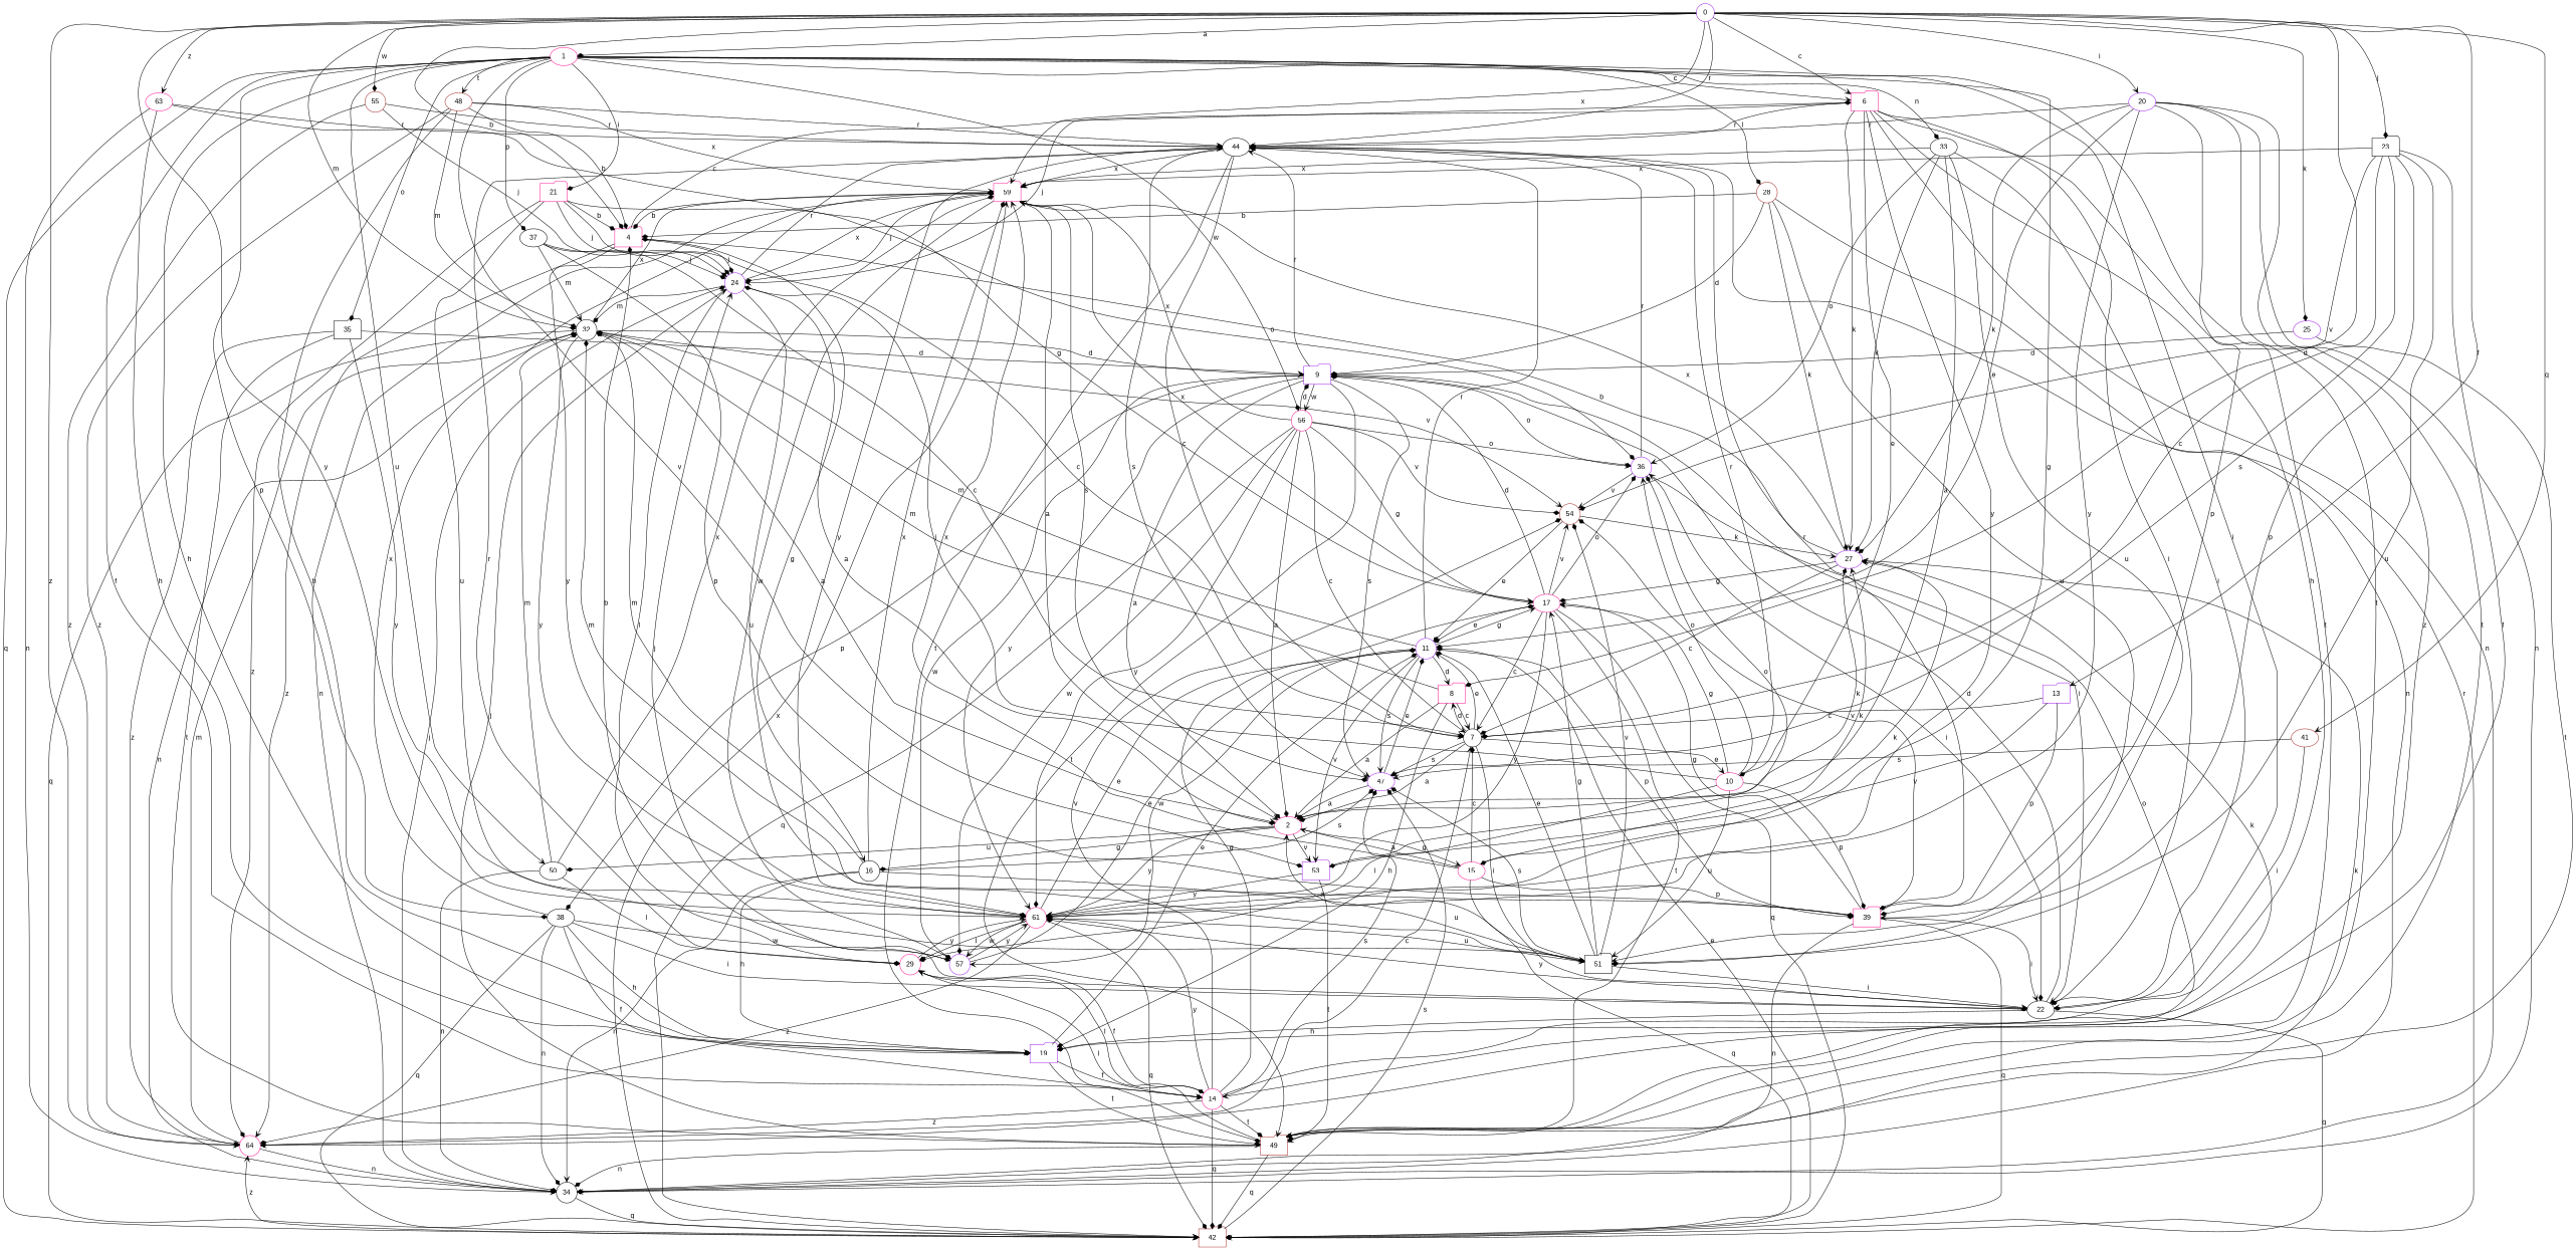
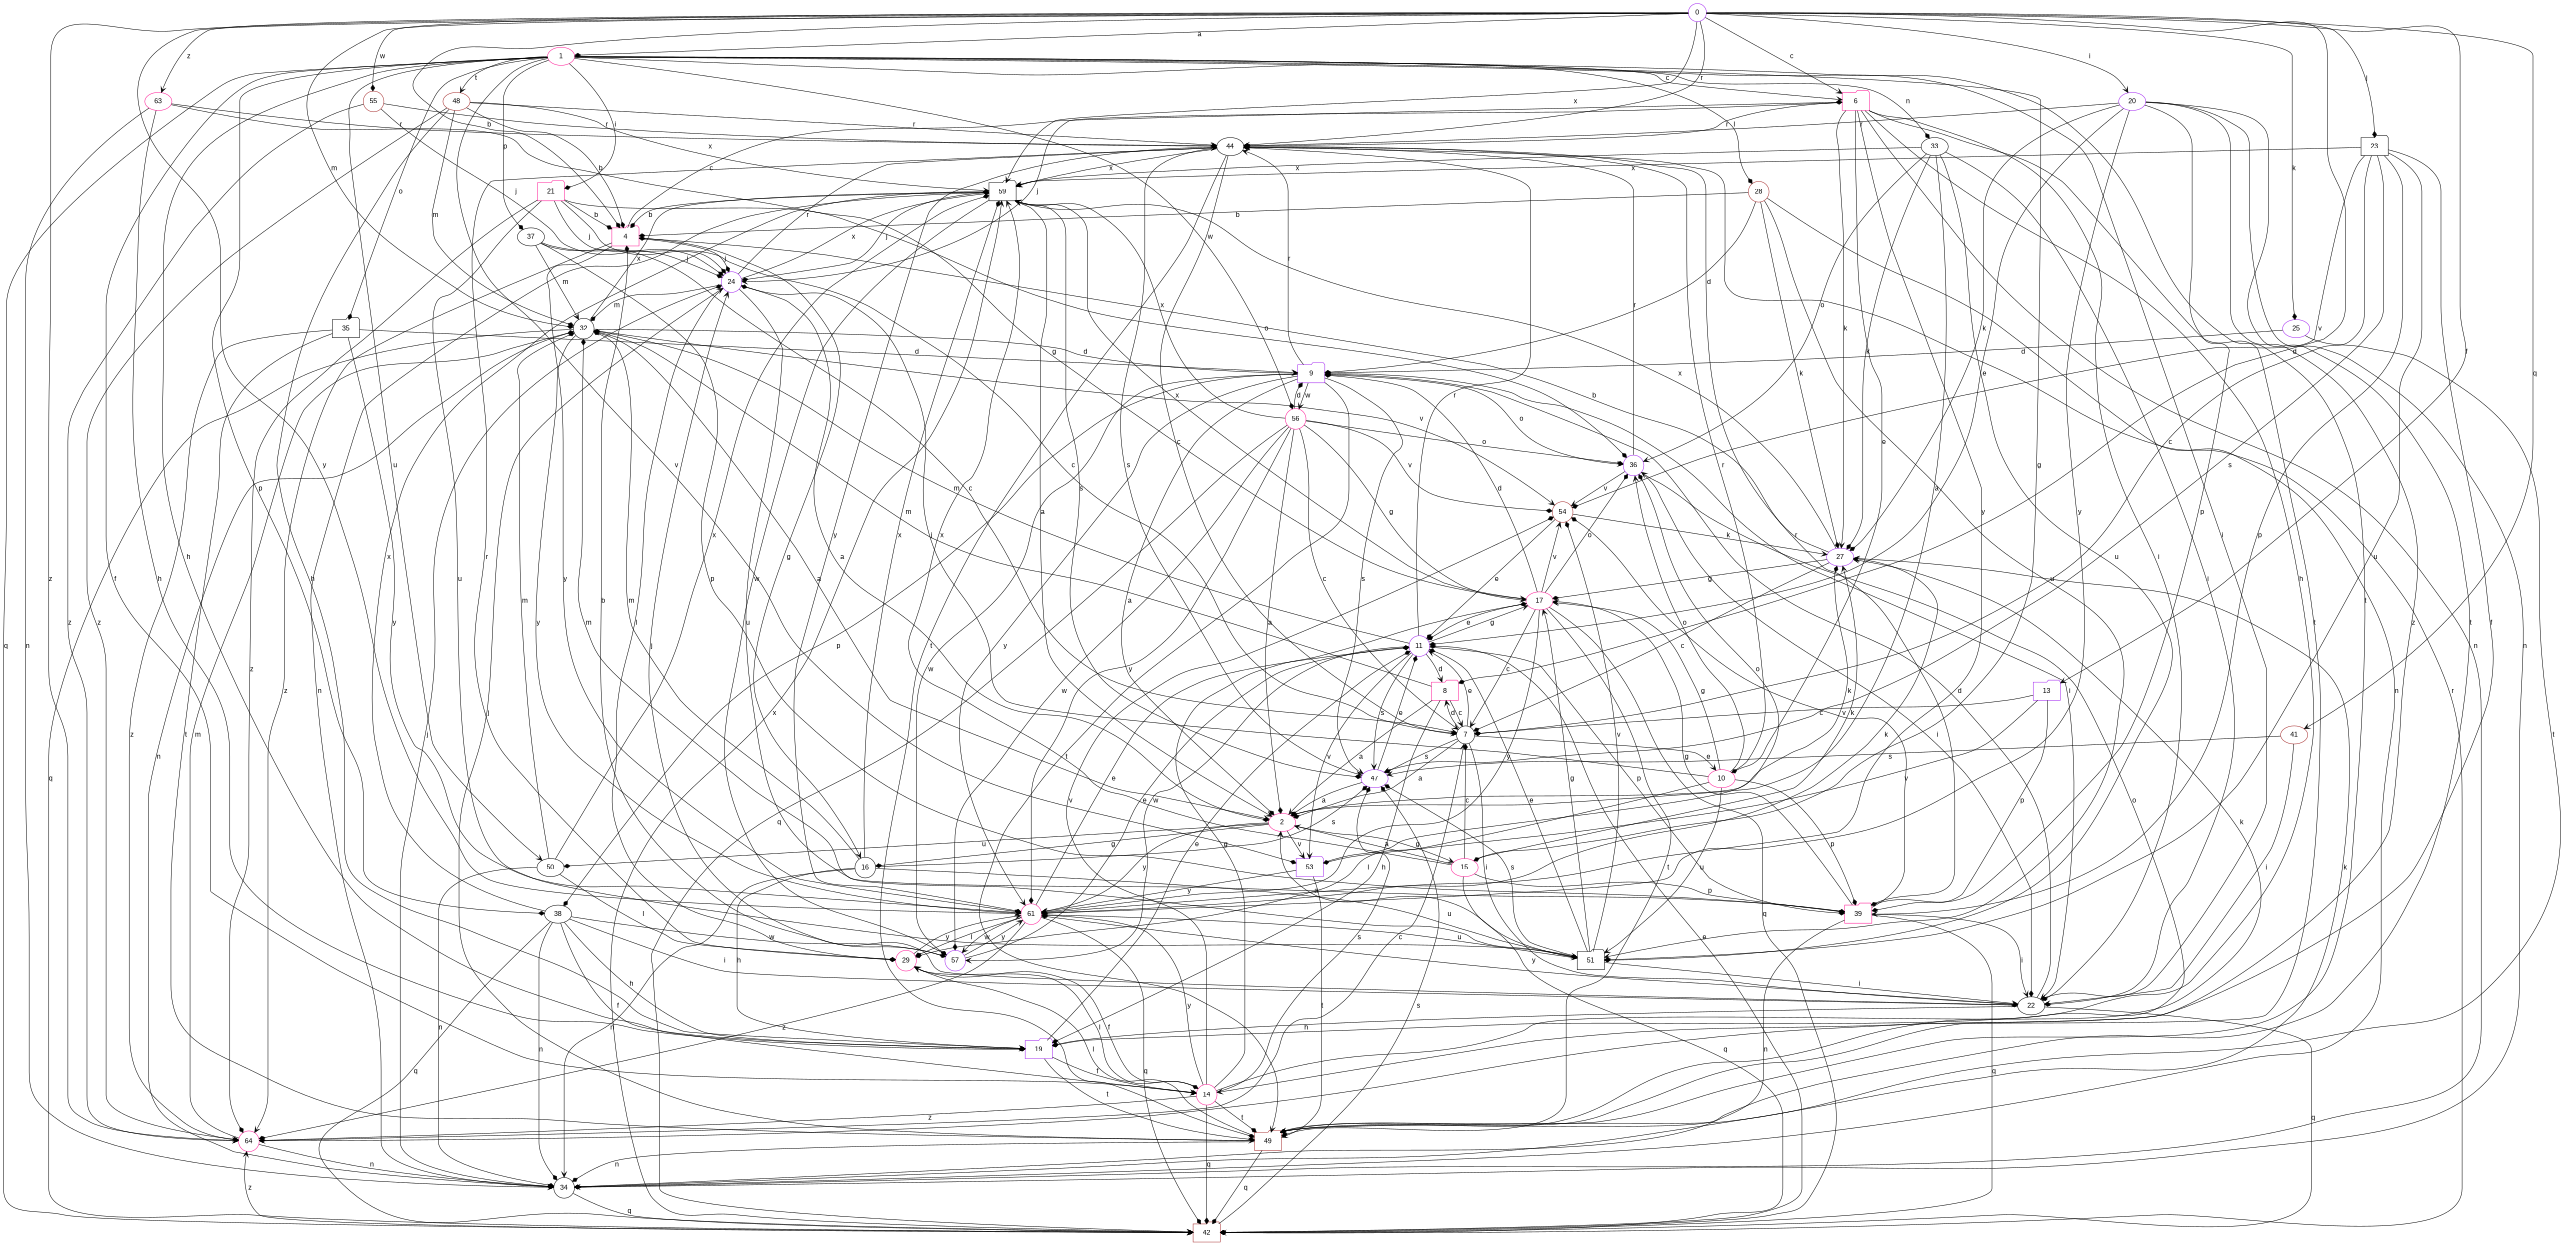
  strict digraph {
    fontname="Liberation Sans"
    node [color=deeppink fontname="Liberation Sans" shape=ellipse]
    edge [arrowhead=diamond fontname="Liberation Sans"]
    0 [color=purple shape=circle]
    1
    4 [shape=folder]
    6 [shape=folder]
    8 [shape=folder]
    13 [color=purple shape=folder]
    20 [color=purple]
    23 [color=black shape=folder]
    25 [color=purple]
    32 [color=black shape=circle]
    41 [color=brown]
    44 [color=black]
    55 [color=brown shape=circle]
-   59 [shape=folder]
+   59 [color=black shape=folder]
    61 [shape=circle]
    63
    64 [shape=circle]
    14 [shape=circle]
    15
    19 [color=purple shape=folder]
    21 [shape=folder]
    22 [color=black]
    28 [color=brown shape=circle]
    33 [color=black]
    35 [color=black shape=folder]
    37 [color=black]
    38 [color=black]
    42 [color=brown shape=folder]
    48 [color=brown]
    49 [color=brown shape=folder]
    50 [color=black]
    53 [color=purple shape=folder]
    56 [shape=circle]
    16 [color=black shape=circle]
    24 [color=purple shape=circle]
    27 [color=purple]
    10
    34 [color=black shape=circle]
    2
    7 [color=black shape=circle]
    39 [shape=folder]
    11 [color=purple shape=circle]
    47 [color=purple]
    51 [color=black shape=folder]
    54 [color=brown shape=circle]
    9 [color=purple shape=folder]
    57 [color=purple shape=circle]
    29 [shape=circle]
    17
    36 [color=purple shape=circle]
    0 -> 1 [label=a]
    0 -> 4 [label=b]
    0 -> 6 [arrowhead=vee label=c]
    0 -> 8 [label=d]
    0 -> 13 [arrowhead=vee label=f]
    0 -> 20 [arrowhead=vee label=i]
    0 -> 23 [label=j]
    0 -> 25 [label=k]
    0 -> 32 [label=m]
    0 -> 41 [arrowhead=vee label=q]
    0 -> 44 [arrowhead=vee label=r]
    0 -> 55 [label=w]
    0 -> 59 [arrowhead=vee label=x]
    0 -> 61 [arrowhead=vee label=y]
    0 -> 63 [arrowhead=vee label=z]
    0 -> 64 [arrowhead=vee label=z]
    1 -> 6 [arrowhead=vee label=c]
    1 -> 14 [label=f]
    1 -> 15 [label=g]
    1 -> 19 [label=h]
    1 -> 21 [label=i]
    1 -> 22 [arrowhead=vee label=i]
    1 -> 28 [label=l]
    1 -> 33 [label=n]
    1 -> 35 [label=o]
    1 -> 37 [label=p]
    1 -> 38 [label=p]
    1 -> 42 [arrowhead=vee label=q]
    1 -> 48 [arrowhead=vee label=t]
    1 -> 49 [arrowhead=vee label=t]
    1 -> 50 [arrowhead=vee label=u]
    1 -> 53 [label=v]
    1 -> 56 [label=w]
    4 -> 6 [label=c]
    4 -> 61 [label=y]
    4 -> 64 [arrowhead=vee label=z]
    4 -> 16 [arrowhead=vee label=g]
    4 -> 24 [label=j]
    6 -> 44 [label=r]
    6 -> 61 [label=y]
    6 -> 19 [label=h]
    6 -> 22 [label=i]
    6 -> 49 [arrowhead=vee label=t]
    6 -> 24 [arrowhead=vee label=j]
    6 -> 27 [arrowhead=vee label=k]
    6 -> 10 [label=e]
    6 -> 34 [arrowhead=vee label=n]
    8 -> 32 [arrowhead=vee label=m]
    8 -> 19 [label=h]
    8 -> 2 [arrowhead=vee label=a]
    8 -> 7 [arrowhead=vee label=c]
    13 -> 53 [label=v]
    13 -> 7 [label=c]
    13 -> 39 [label=p]
    20 -> 44 [label=r]
    20 -> 61 [arrowhead=vee label=y]
    20 -> 64 [arrowhead=vee label=z]
    20 -> 49 [label=t]
    20 -> 27 [label=k]
    20 -> 34 [label=n]
    20 -> 39 [label=p]
    20 -> 11 [label=e]
    23 -> 59 [arrowhead=vee label=x]
    23 -> 14 [arrowhead=vee label=f]
    23 -> 7 [label=c]
    23 -> 39 [arrowhead=vee label=p]
    23 -> 47 [arrowhead=vee label=s]
    23 -> 51 [label=u]
    23 -> 54 [label=v]
    25 -> 49 [label=t]
    25 -> 9 [label=d]
    32 -> 59 [label=x]
    32 -> 61 [arrowhead=vee label=y]
    32 -> 42 [label=q]
    32 -> 34 [label=n]
    32 -> 2 [arrowhead=vee label=a]
    32 -> 54 [arrowhead=vee label=v]
    32 -> 9 [arrowhead=vee label=d]
    41 -> 22 [arrowhead=vee label=i]
    41 -> 47 [arrowhead=vee label=s]
    44 -> 59 [arrowhead=vee label=x]
    44 -> 61 [label=y]
    44 -> 49 [label=t]
    44 -> 7 [arrowhead=vee label=c]
    44 -> 47 [arrowhead=vee label=s]
    55 -> 44 [label=r]
    55 -> 64 [arrowhead=vee label=z]
    55 -> 24 [label=j]
    59 -> 4 [label=b]
    59 -> 24 [label=j]
    59 -> 34 [arrowhead=vee label=n]
    59 -> 2 [arrowhead=vee label=a]
    59 -> 47 [label=s]
    59 -> 57 [label=w]
    61 -> 64 [label=z]
    61 -> 42 [label=q]
    61 -> 27 [arrowhead=vee label=k]
    61 -> 11 [label=e]
    61 -> 51 [arrowhead=vee label=u]
    61 -> 57 [arrowhead=vee label=w]
    61 -> 29 [label=l]
    63 -> 44 [arrowhead=vee label=r]
    63 -> 19 [label=h]
    63 -> 34 [arrowhead=vee label=n]
    63 -> 17 [arrowhead=vee label=g]
    64 -> 32 [label=m]
    64 -> 34 [label=n]
    64 -> 7 [arrowhead=vee label=c]
    14 -> 61 [label=y]
    14 -> 64 [label=z]
    14 -> 42 [label=q]
    14 -> 49 [label=t]
    14 -> 27 [arrowhead=vee label=k]
    14 -> 47 [label=s]
    14 -> 54 [label=v]
    14 -> 29 [arrowhead=vee label=l]
    14 -> 17 [label=g]
    15 -> 59 [arrowhead=vee label=x]
    15 -> 42 [arrowhead=vee label=q]
    15 -> 27 [arrowhead=vee label=k]
    15 -> 2 [arrowhead=vee label=a]
    15 -> 7 [label=c]
    15 -> 39 [label=p]
    19 -> 14 [arrowhead=vee label=f]
    19 -> 49 [label=t]
    19 -> 11 [label=e]
    21 -> 4 [label=b]
    21 -> 64 [label=z]
    21 -> 24 [label=j]
    21 -> 7 [label=c]
    21 -> 51 [arrowhead=vee label=u]
    21 -> 36 [label=o]
    22 -> 61 [label=y]
    22 -> 19 [label=h]
    22 -> 42 [label=q]
    22 -> 24 [arrowhead=vee label=j]
    22 -> 9 [label=d]
    28 -> 4 [label=b]
    28 -> 27 [label=k]
    28 -> 34 [label=n]
    28 -> 51 [arrowhead=vee label=u]
    28 -> 9 [label=d]
    33 -> 59 [label=x]
    33 -> 22 [label=i]
    33 -> 27 [label=k]
    33 -> 2 [label=a]
    33 -> 51 [label=u]
    33 -> 36 [arrowhead=vee label=o]
    35 -> 61 [arrowhead=vee label=y]
    35 -> 64 [label=z]
    35 -> 49 [arrowhead=vee label=t]
    35 -> 9 [arrowhead=vee label=d]
    37 -> 32 [arrowhead=vee label=m]
    37 -> 24 [label=j]
    37 -> 7 [arrowhead=vee label=c]
    37 -> 39 [label=p]
    38 -> 59 [label=x]
    38 -> 14 [arrowhead=vee label=f]
    38 -> 19 [label=h]
    38 -> 22 [label=i]
    38 -> 42 [arrowhead=vee label=q]
    38 -> 34 [label=n]
    38 -> 57 [label=w]
    42 -> 44 [arrowhead=vee label=r]
    42 -> 59 [arrowhead=vee label=x]
    42 -> 64 [arrowhead=vee label=z]
    42 -> 11 [label=e]
    42 -> 47 [label=s]
    48 -> 4 [label=b]
    48 -> 32 [label=m]
    48 -> 44 [arrowhead=vee label=r]
    48 -> 59 [arrowhead=vee label=x]
    48 -> 64 [arrowhead=vee label=z]
    48 -> 19 [arrowhead=vee label=h]
    49 -> 42 [label=q]
    49 -> 24 [arrowhead=vee label=j]
    49 -> 34 [label=n]
    49 -> 29 [arrowhead=vee label=l]
    49 -> 36 [arrowhead=vee label=o]
    50 -> 32 [label=m]
    50 -> 59 [label=x]
    50 -> 34 [label=n]
    50 -> 29 [label=l]
    53 -> 61 [arrowhead=vee label=y]
    53 -> 49 [arrowhead=vee label=t]
    53 -> 36 [label=o]
    56 -> 59 [arrowhead=vee label=x]
    56 -> 61 [label=y]
    56 -> 42 [arrowhead=vee label=q]
    56 -> 2 [label=a]
    56 -> 7 [arrowhead=vee label=c]
    56 -> 54 [label=v]
    56 -> 9 [label=d]
    56 -> 57 [label=w]
    56 -> 17 [arrowhead=vee label=g]
    56 -> 36 [label=o]
    16 -> 32 [label=m]
    16 -> 59 [label=x]
    16 -> 19 [arrowhead=vee label=h]
    16 -> 34 [arrowhead=vee label=n]
    16 -> 47 [label=s]
    16 -> 51 [label=u]
    24 -> 32 [label=m]
    24 -> 44 [arrowhead=vee label=r]
    24 -> 59 [arrowhead=vee label=x]
    24 -> 2 [label=a]
    24 -> 51 [label=u]
    24 -> 29 [label=l]
    27 -> 4 [label=b]
    27 -> 59 [arrowhead=vee label=x]
    27 -> 7 [label=c]
    27 -> 17 [label=g]
    10 -> 44 [arrowhead=vee label=r]
    10 -> 24 [label=j]
    10 -> 39 [label=p]
    10 -> 51 [arrowhead=vee label=u]
    10 -> 29 [label=l]
    10 -> 17 [arrowhead=vee label=g]
    10 -> 36 [arrowhead=vee label=o]
    34 -> 42 [arrowhead=vee label=q]
    34 -> 24 [label=j]
    34 -> 27 [arrowhead=vee label=k]
    2 -> 61 [arrowhead=vee label=y]
    2 -> 15 [arrowhead=vee label=g]
    2 -> 50 [label=u]
    2 -> 53 [arrowhead=vee label=v]
    2 -> 16 [label=g]
    2 -> 27 [label=k]
    7 -> 8 [arrowhead=vee label=d]
    7 -> 22 [arrowhead=vee label=i]
    7 -> 10 [arrowhead=vee label=e]
    7 -> 2 [label=a]
    7 -> 11 [arrowhead=vee label=e]
    7 -> 47 [label=s]
    39 -> 32 [label=m]
    39 -> 44 [arrowhead=vee label=r]
    39 -> 22 [arrowhead=vee label=i]
    39 -> 42 [label=q]
    39 -> 34 [label=n]
    39 -> 54 [label=v]
    39 -> 17 [arrowhead=vee label=g]
    11 -> 8 [arrowhead=vee label=d]
    11 -> 32 [label=m]
    11 -> 44 [label=r]
    11 -> 53 [arrowhead=vee label=v]
    11 -> 39 [label=p]
    11 -> 47 [arrowhead=vee label=s]
    11 -> 57 [arrowhead=vee label=w]
    11 -> 17 [arrowhead=vee label=g]
    47 -> 2 [label=a]
    47 -> 11 [label=e]
    51 -> 22 [arrowhead=vee label=i]
    51 -> 2 [arrowhead=vee label=a]
    51 -> 11 [label=e]
    51 -> 47 [label=s]
    51 -> 54 [label=v]
    51 -> 17 [arrowhead=vee label=g]
    54 -> 27 [arrowhead=vee label=k]
    54 -> 11 [label=e]
    9 -> 44 [arrowhead=vee label=r]
    9 -> 61 [arrowhead=vee label=y]
    9 -> 22 [arrowhead=vee label=i]
    9 -> 38 [label=p]
    9 -> 49 [arrowhead=vee label=t]
    9 -> 56 [arrowhead=vee label=w]
    9 -> 2 [label=a]
    9 -> 47 [arrowhead=vee label=s]
    9 -> 57 [label=w]
    9 -> 36 [arrowhead=vee label=o]
    57 -> 4 [label=b]
    57 -> 61 [arrowhead=vee label=y]
    57 -> 11 [label=e]
    29 -> 44 [arrowhead=vee label=r]
    29 -> 61 [arrowhead=vee label=y]
    29 -> 14 [label=f]
    17 -> 59 [arrowhead=vee label=x]
    17 -> 61 [arrowhead=vee label=y]
    17 -> 42 [label=q]
    17 -> 49 [label=t]
    17 -> 7 [arrowhead=vee label=c]
    17 -> 11 [label=e]
    17 -> 54 [arrowhead=vee label=v]
    17 -> 9 [label=d]
    17 -> 36 [label=o]
    36 -> 44 [label=r]
    36 -> 22 [label=i]
    36 -> 54 [arrowhead=vee label=v]
  }
